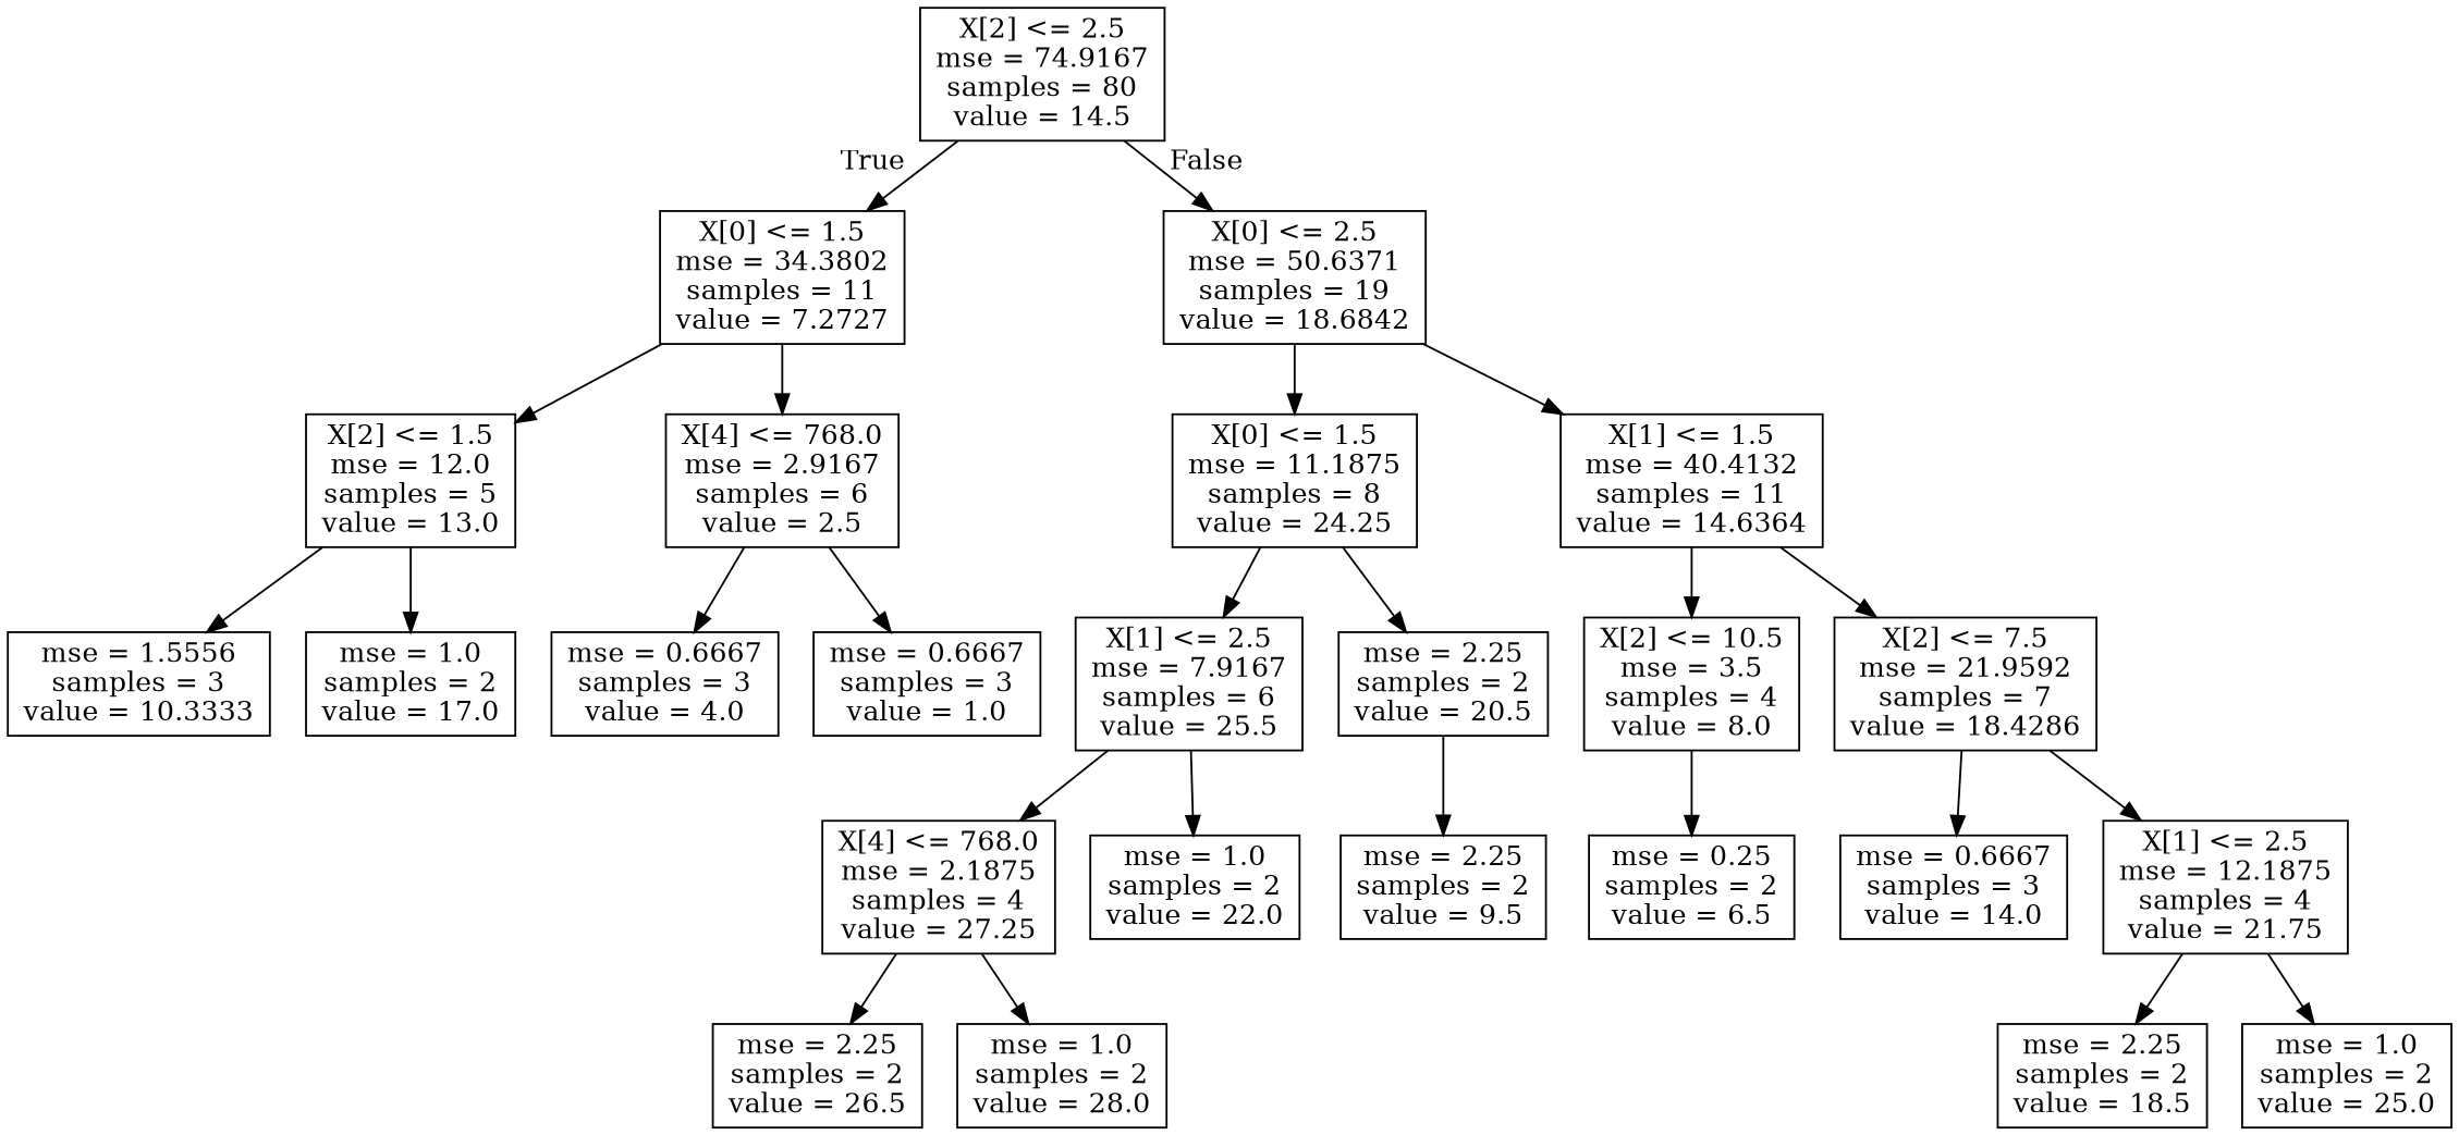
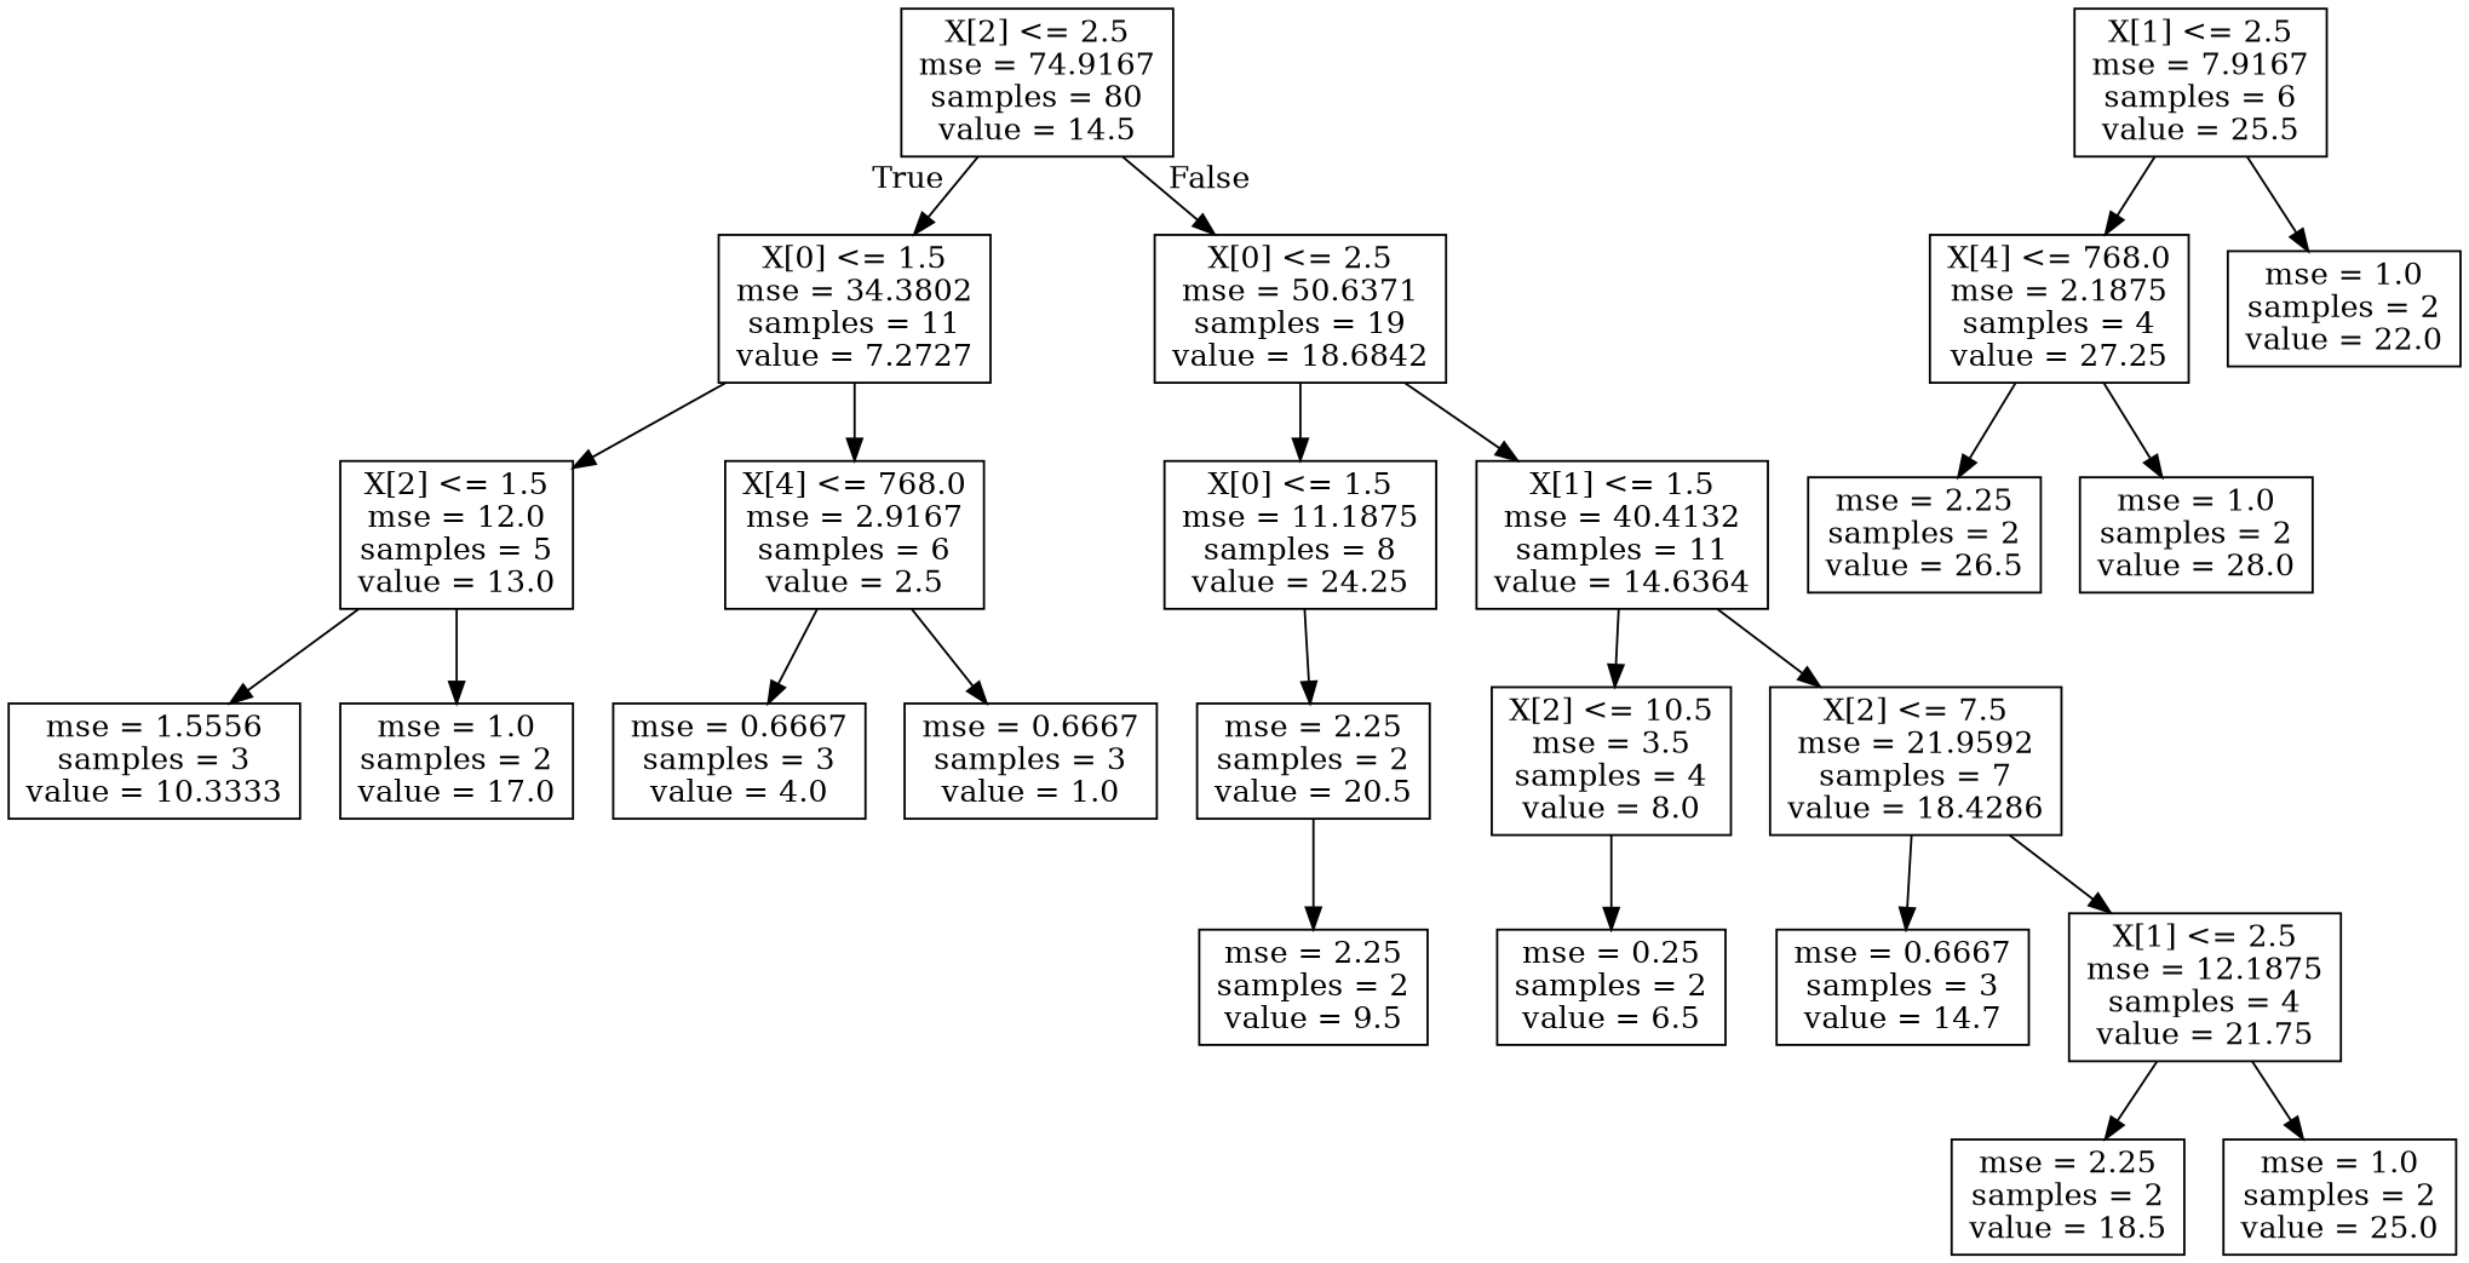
  digraph {
    node [shape=box]
    n1 [label="X[2] <= 2.5\nmse = 74.9167\nsamples = 80\nvalue = 14.5"]
    n2 [label="X[0] <= 1.5\nmse = 34.3802\nsamples = 11\nvalue = 7.2727"]
    n3 [label="X[0] <= 2.5\nmse = 50.6371\nsamples = 19\nvalue = 18.6842"]
    n4 [label="X[2] <= 1.5\nmse = 12.0\nsamples = 5\nvalue = 13.0"]
    n5 [label="X[4] <= 768.0\nmse = 2.9167\nsamples = 6\nvalue = 2.5"]
    n6 [label="X[0] <= 1.5\nmse = 11.1875\nsamples = 8\nvalue = 24.25"]
    n7 [label="X[1] <= 1.5\nmse = 40.4132\nsamples = 11\nvalue = 14.6364"]
    n8 [label="mse = 1.5556\nsamples = 3\nvalue = 10.3333"]
    n9 [label="mse = 1.0\nsamples = 2\nvalue = 17.0"]
    n10 [label="mse = 0.6667\nsamples = 3\nvalue = 4.0"]
    n11 [label="mse = 0.6667\nsamples = 3\nvalue = 1.0"]
    n12 [label="X[1] <= 2.5\nmse = 7.9167\nsamples = 6\nvalue = 25.5"]
    n13 [label="mse = 2.25\nsamples = 2\nvalue = 20.5"]
    n14 [label="X[2] <= 10.5\nmse = 3.5\nsamples = 4\nvalue = 8.0"]
    n15 [label="X[2] <= 7.5\nmse = 21.9592\nsamples = 7\nvalue = 18.4286"]
    n16 [label="X[4] <= 768.0\nmse = 2.1875\nsamples = 4\nvalue = 27.25"]
    n17 [label="mse = 1.0\nsamples = 2\nvalue = 22.0"]
    n18 [label="mse = 2.25\nsamples = 2\nvalue = 9.5"]
    n19 [label="mse = 2.25\nsamples = 2\nvalue = 26.5"]
    n20 [label="mse = 1.0\nsamples = 2\nvalue = 28.0"]
    n21 [label="mse = 0.25\nsamples = 2\nvalue = 6.5"]
-   n22 [label="mse = 0.6667\nsamples = 3\nvalue = 14.0"]
+   n22 [label="mse = 0.6667\nsamples = 3\nvalue = 14.7"]
    n23 [label="X[1] <= 2.5\nmse = 12.1875\nsamples = 4\nvalue = 21.75"]
    n24 [label="mse = 2.25\nsamples = 2\nvalue = 18.5"]
    n25 [label="mse = 1.0\nsamples = 2\nvalue = 25.0"]
    n1 -> n2 [headlabel=True labelangle=45 labeldistance=2.5]
    n1 -> n3 [headlabel=False labelangle=-45 labeldistance=2.5]
    n2 -> n4
    n2 -> n5
    n3 -> n6
    n3 -> n7
    n4 -> n8
    n4 -> n9
    n5 -> n10
    n5 -> n11
-   n6 -> n12
    n6 -> n13
    n7 -> n14
    n7 -> n15
    n12 -> n16
    n12 -> n17
    n13 -> n18
    n14 -> n21
    n15 -> n22
    n15 -> n23
    n16 -> n19
    n16 -> n20
    n23 -> n24
    n23 -> n25
  }
